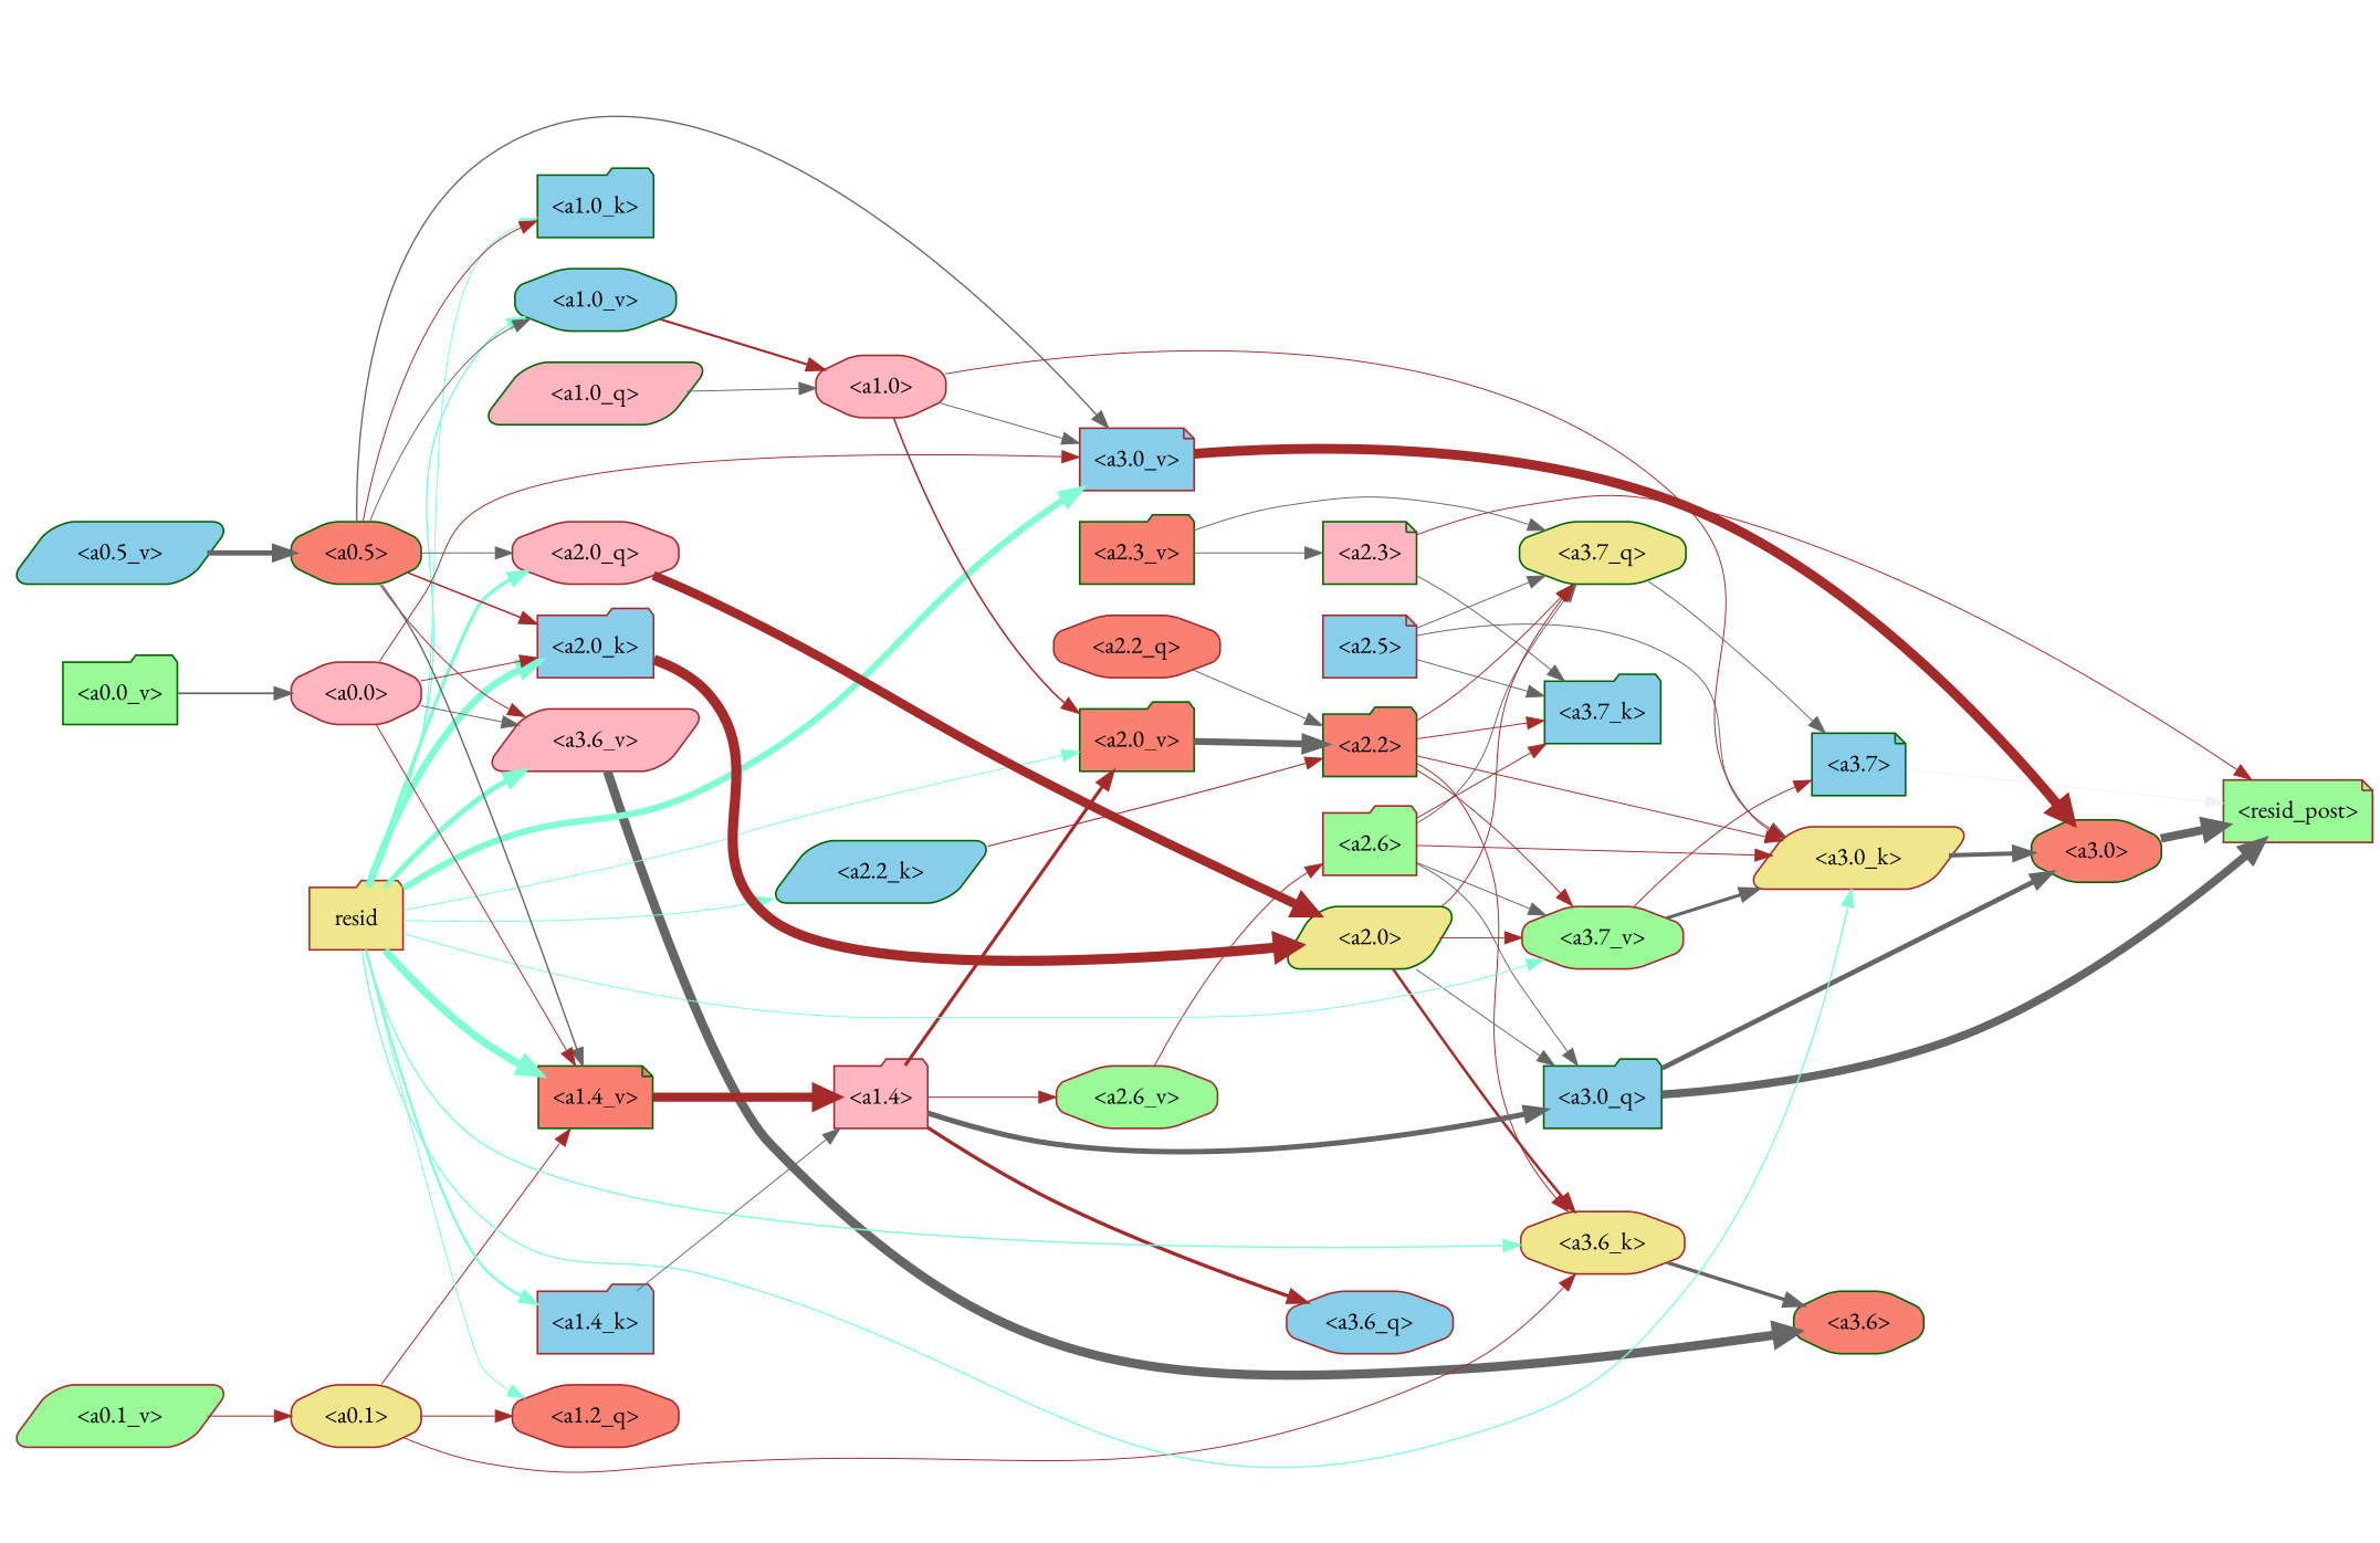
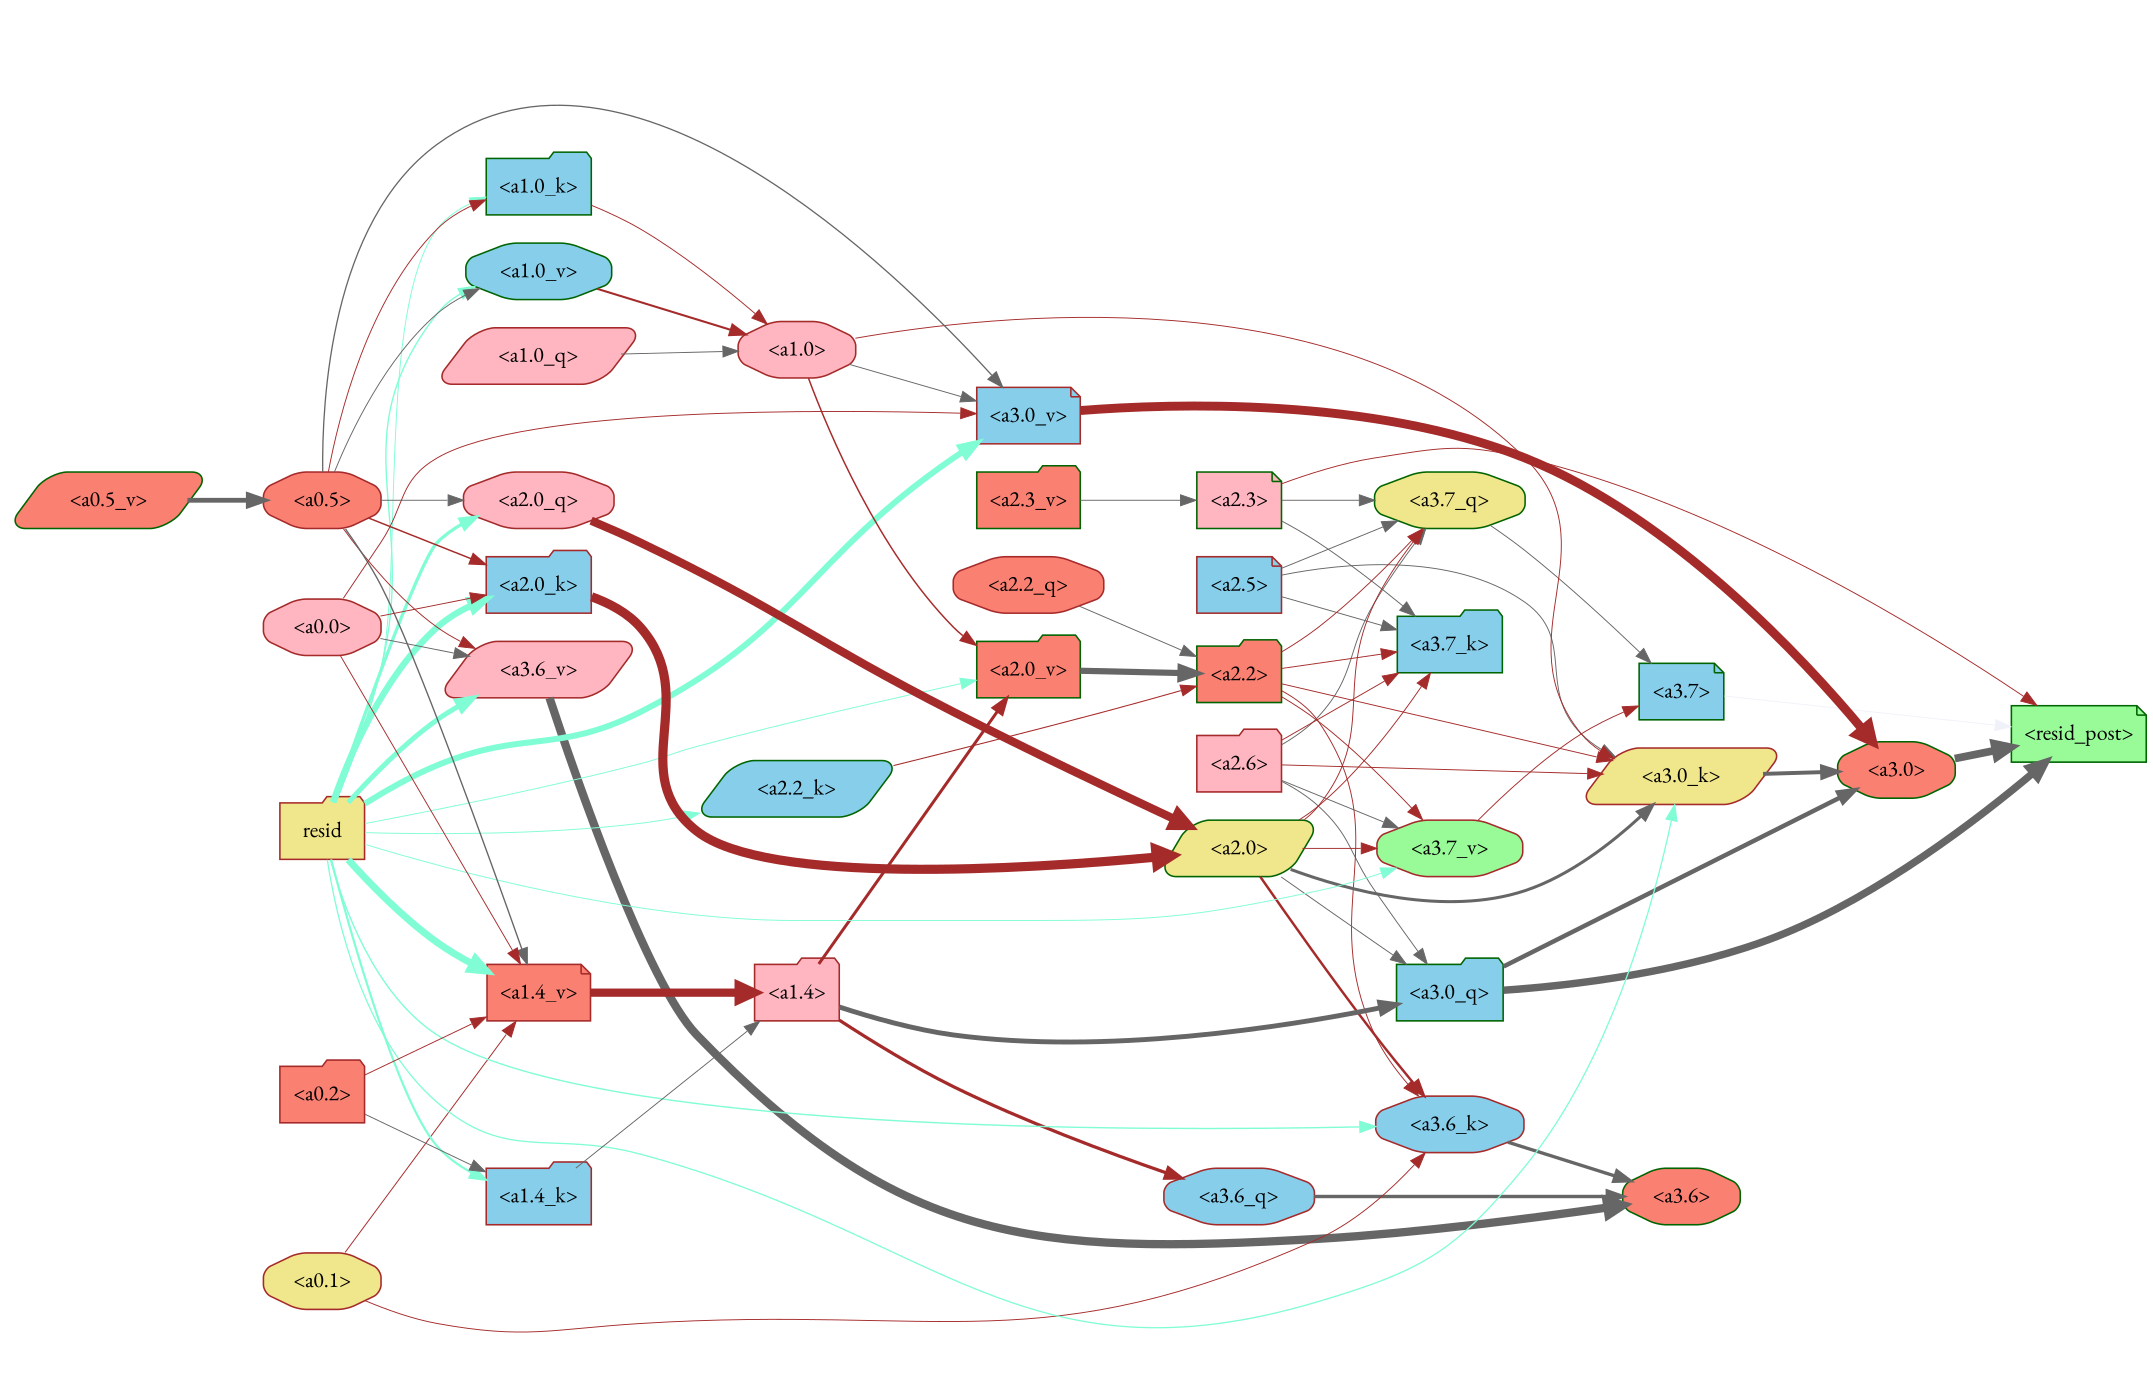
  strict digraph {
    fontname="EB Garamond"
    rankdir=LR
    splines=true
    node [color=brown fillcolor=skyblue fontname="EB Garamond" shape=octagon style="filled, rounded"]
    edge [color=brown fontname="EB Garamond" penwidth=0.6]
    "<a3.7>" [color=darkgreen shape=note]
-   "<resid_post>" [fillcolor=palegreen shape=note]
+   "<resid_post>" [color=darkgreen fillcolor=palegreen shape=note]
    "<a3.6>" [color=darkgreen fillcolor=salmon]
    "<a3.0>" [color=darkgreen fillcolor=salmon]
    "<a2.3>" [color=darkgreen fillcolor=lightpink shape=note]
    "<a3.7_q>" [color=darkgreen fillcolor=khaki]
    "<a3.7_k>" [color=darkgreen shape=folder]
    "<a3.7_v>" [fillcolor=palegreen]
    "<a3.6_q>"
    "<a3.0_q>" [color=darkgreen shape=folder]
-   "<a3.6_k>" [fillcolor=khaki]
+   "<a3.6_k>"
    "<a3.0_k>" [fillcolor=khaki shape=parallelogram]
    "<a3.6_v>" [fillcolor=lightpink shape=parallelogram]
    "<a3.0_v>" [shape=note]
-   "<a2.6>" [fillcolor=palegreen shape=folder]
+   "<a2.6>" [fillcolor=lightpink shape=folder]
    "<a2.5>" [shape=note]
    "<a2.2>" [color=darkgreen fillcolor=salmon shape=folder]
    "<a2.0>" [color=darkgreen fillcolor=khaki shape=parallelogram]
    "<a1.4>" [fillcolor=lightpink shape=folder]
-   "<a2.6_v>" [fillcolor=palegreen]
    "<a2.0_v>" [color=darkgreen fillcolor=salmon shape=folder]
    "<a0.1>" [fillcolor=khaki]
-   "<a1.2_q>" [fillcolor=salmon]
-   "<a1.4_v>" [color=darkgreen fillcolor=salmon shape=note]
+   "<a1.4_v>" [fillcolor=salmon shape=note]
    n25 [fillcolor=khaki label=resid shape=folder]
    "<a2.0_q>" [fillcolor=lightpink]
    "<a2.2_k>" [color=darkgreen shape=parallelogram]
    "<a2.0_k>" [shape=folder]
    "<a1.4_k>" [shape=folder]
    "<a1.0_k>" [color=darkgreen shape=folder]
    "<a1.0_v>" [color=darkgreen]
    "<a1.0>" [fillcolor=lightpink]
-   "<a0.5>" [color=darkgreen fillcolor=salmon]
+   "<a0.5>" [fillcolor=salmon]
    "<a0.0>" [fillcolor=lightpink]
    "<a2.2_q>" [fillcolor=salmon]
    "<a2.3_v>" [color=darkgreen fillcolor=salmon shape=folder]
-   "<a1.0_q>" [color=darkgreen fillcolor=lightpink shape=parallelogram]
-   "<a0.5_v>" [color=darkgreen shape=parallelogram]
-   "<a0.1_v>" [fillcolor=palegreen shape=parallelogram]
-   "<a0.0_v>" [color=darkgreen fillcolor=palegreen shape=folder]
+   "<a1.0_q>" [fillcolor=lightpink shape=parallelogram]
+   "<a0.2>" [fillcolor=salmon shape=folder]
+   "<a0.5_v>" [color=darkgreen fillcolor=salmon shape=parallelogram]
    "<a3.7>" -> "<resid_post>" [color="#f1f1fa"]
    "<a3.0>" -> "<resid_post>" [color=gray40 penwidth=4.904066681861877]
    "<a2.3>" -> "<resid_post>"
-   "<a2.3_v>" -> "<a3.7_q>" [color=gray40]
+   "<a2.3>" -> "<a3.7_q>" [color=gray40]
    "<a2.3>" -> "<a3.7_k>" [color=gray40 penwidth=0.6069068089127541]
    "<a3.7_q>" -> "<a3.7>" [color=gray40]
    "<a3.7_v>" -> "<a3.7>"
+   "<a3.6_q>" -> "<a3.6>" [color=gray40 penwidth=2.160832464694977]
    "<a3.0_q>" -> "<resid_post>" [color=gray40 penwidth=4.751592040061951]
    "<a3.0_q>" -> "<a3.0>" [color=gray40 penwidth=2.870753765106201]
    "<a3.6_k>" -> "<a3.6>" [color=gray40 penwidth=2.13908451795578]
    "<a3.0_k>" -> "<a3.0>" [color=gray40 penwidth=2.520303964614868]
    "<a3.6_v>" -> "<a3.6>" [color=gray40 penwidth=5.297133803367615]
    "<a3.0_v>" -> "<a3.0>" [penwidth=5.680712580680847]
    "<a2.6>" -> "<a3.7_q>" [color=gray40]
    "<a2.6>" -> "<a3.7_k>"
    "<a2.6>" -> "<a3.7_v>" [color=gray40]
    "<a2.6>" -> "<a3.0_q>" [color=gray40]
    "<a2.6>" -> "<a3.0_k>"
    "<a2.5>" -> "<a3.7_q>" [color=gray40]
    "<a2.5>" -> "<a3.7_k>" [color=gray40]
    "<a2.5>" -> "<a3.0_k>" [color=gray40]
    "<a2.2>" -> "<a3.7_q>"
    "<a2.2>" -> "<a3.7_k>"
    "<a2.2>" -> "<a3.7_v>"
    "<a2.2>" -> "<a3.6_k>"
    "<a2.2>" -> "<a3.0_k>"
    "<a2.0>" -> "<a3.7_q>"
+   "<a2.0>" -> "<a3.7_k>"
    "<a2.0>" -> "<a3.7_v>"
    "<a2.0>" -> "<a3.0_q>" [color=gray40]
    "<a2.0>" -> "<a3.6_k>" [penwidth=1.564806342124939]
-   "<a3.7_v>" -> "<a3.0_k>" [color=gray40 penwidth=1.9353990852832794]
+   "<a2.0>" -> "<a3.0_k>" [color=gray40 penwidth=1.9353990852832794]
    "<a1.4>" -> "<a3.6_q>" [penwidth=2.0727532356977463]
    "<a1.4>" -> "<a3.0_q>" [color=gray40 penwidth=3.1279823780059814]
-   "<a1.4>" -> "<a2.6_v>"
    "<a1.4>" -> "<a2.0_v>" [penwidth=1.9170897603034973]
-   "<a2.6_v>" -> "<a2.6>"
    "<a2.0_v>" -> "<a2.2>" [color=gray40 penwidth=3.9621697664260864]
    "<a0.1>" -> "<a3.6_k>"
-   "<a0.1>" -> "<a1.2_q>"
    "<a0.1>" -> "<a1.4_v>" [penwidth=0.6202214732766151]
    "<a1.4_v>" -> "<a1.4>" [penwidth=5.280138969421387]
    n25 -> "<a3.7_v>" [color="#80fdd5"]
    n25 -> "<a3.6_k>" [color="#80fdd5" penwidth=0.8915999233722687]
    n25 -> "<a3.0_k>" [color="#80fdd5" penwidth=0.832088902592659]
    n25 -> "<a3.6_v>" [color="#80fdd5" penwidth=3.1840110421180725]
    n25 -> "<a3.0_v>" [color="#80fdd5" penwidth=3.8132747188210487]
    n25 -> "<a2.0_v>" [color="#80fdd5"]
-   n25 -> "<a1.2_q>" [color="#80fdd5"]
    n25 -> "<a1.4_v>" [color="#80fdd5" penwidth=4.4888065457344055]
    n25 -> "<a2.0_q>" [color="#80fdd5" penwidth=2.084651827812195]
    n25 -> "<a2.2_k>" [color="#80fdd5"]
    n25 -> "<a2.0_k>" [color="#80fdd5" penwidth=4.084526404738426]
    n25 -> "<a1.4_k>" [color="#80fdd5" penwidth=1.3912410736083984]
    n25 -> "<a1.0_k>" [color="#80fdd5"]
    n25 -> "<a1.0_v>" [color="#80fdd5" penwidth=0.8796700537204742]
    "<a2.0_q>" -> "<a2.0>" [penwidth=5.29856276512146]
    "<a2.2_k>" -> "<a2.2>" [penwidth=0.6722683310508728]
    "<a2.0_k>" -> "<a2.0>" [penwidth=5.859246134757996]
    "<a1.4_k>" -> "<a1.4>" [color=gray40]
+   "<a1.0_k>" -> "<a1.0>"
    "<a1.0_v>" -> "<a1.0>" [penwidth=1.318962275981903]
    "<a1.0>" -> "<a3.0_k>"
    "<a1.0>" -> "<a3.0_v>" [color=gray40]
    "<a1.0>" -> "<a2.0_v>" [penwidth=0.9450988052412868]
    "<a0.5>" -> "<a3.6_v>"
    "<a0.5>" -> "<a3.0_v>" [color=gray40 penwidth=0.8331108838319778]
    "<a0.5>" -> "<a1.4_v>" [color=gray40 penwidth=0.8757842034101486]
    "<a0.5>" -> "<a2.0_q>" [color=gray40]
    "<a0.5>" -> "<a2.0_k>" [penwidth=0.9412797391414642]
    "<a0.5>" -> "<a1.0_k>"
    "<a0.5>" -> "<a1.0_v>" [color=gray40]
    "<a0.0>" -> "<a3.6_v>" [color=gray40]
    "<a0.0>" -> "<a3.0_v>"
    "<a0.0>" -> "<a1.4_v>"
    "<a0.0>" -> "<a2.0_k>"
    "<a2.2_q>" -> "<a2.2>" [color=gray40]
    "<a2.3_v>" -> "<a2.3>" [color=gray40]
    "<a1.0_q>" -> "<a1.0>" [color=gray40]
+   "<a0.2>" -> "<a1.4_v>"
+   "<a0.2>" -> "<a1.4_k>" [color=gray40]
    "<a0.5_v>" -> "<a0.5>" [color=gray40 penwidth=3.0403636693954468]
-   "<a0.1_v>" -> "<a0.1>"
-   "<a0.0_v>" -> "<a0.0>" [color=gray40 penwidth=1.1078208088874817]
  }
